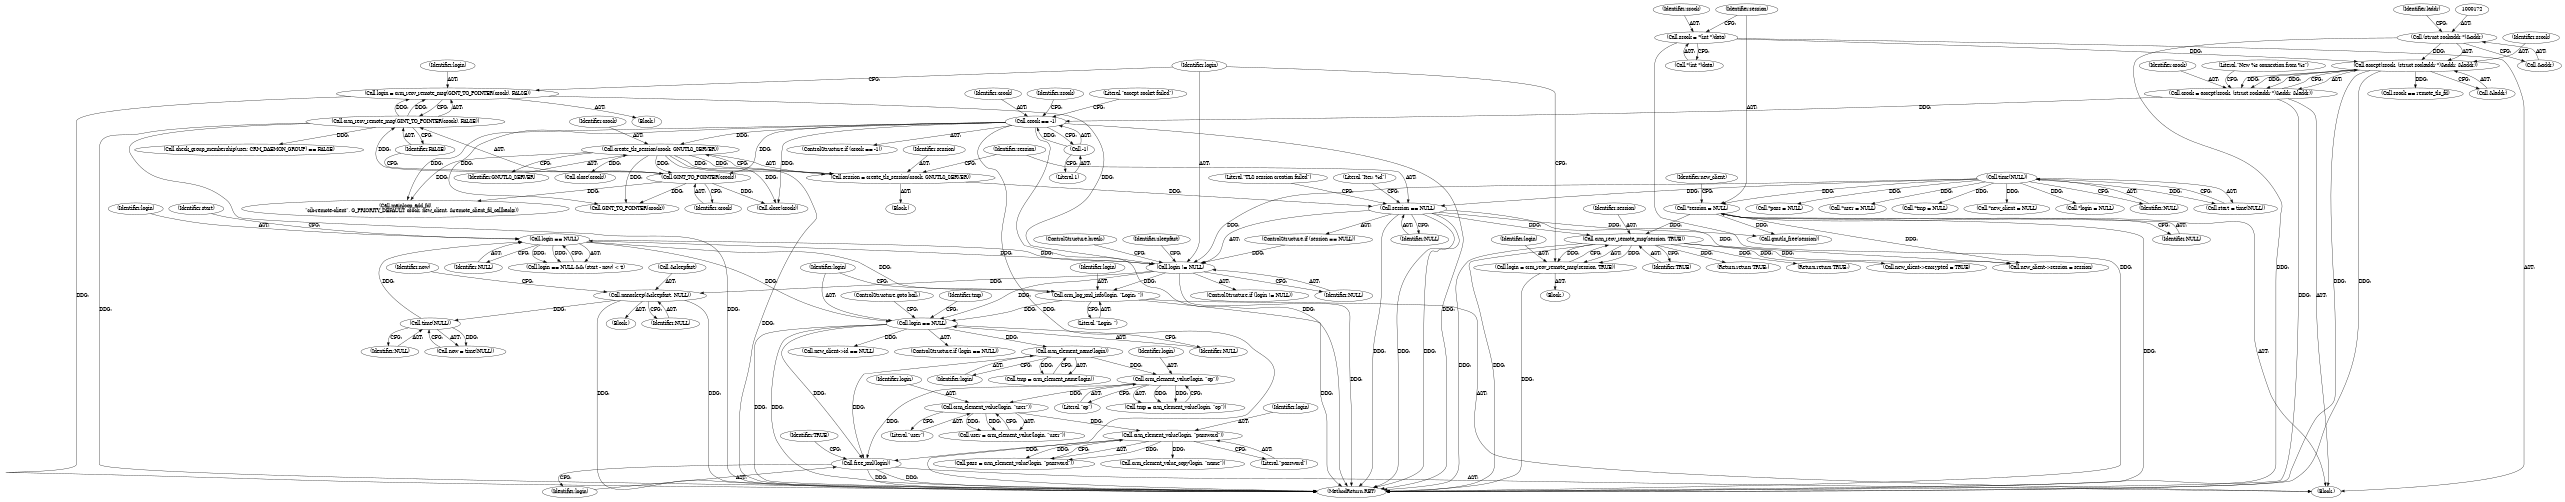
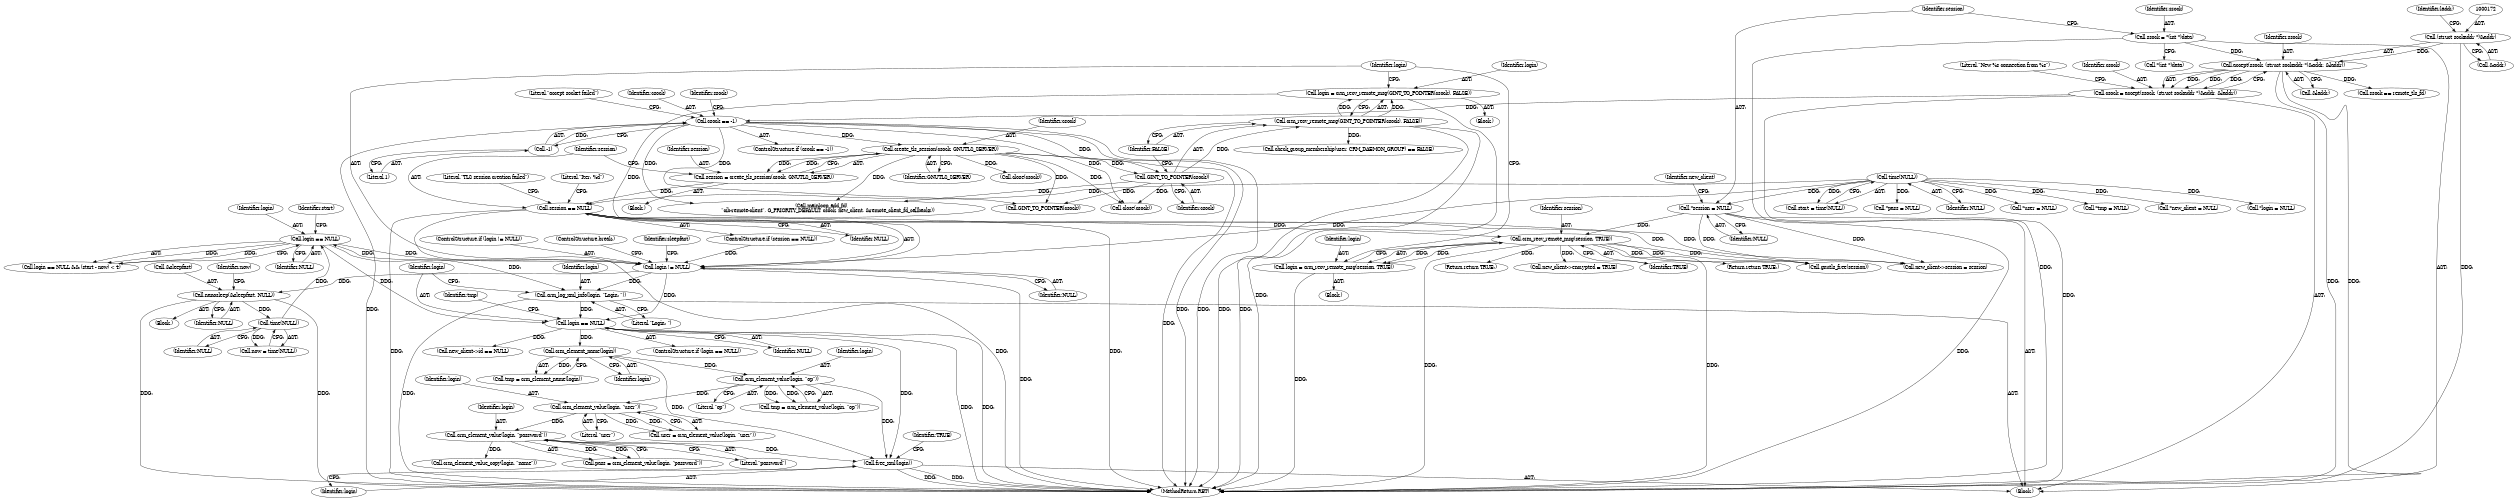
  digraph {
    n1 [label="(Call,free_xml(login))"]
    n2 [label="(Block,)"]
    n3 [label="(MethodReturn,RET)"]
    n4 [label="(Identifier,login)"]
    n5 [label="(Call,crm_element_value(login, \"op\"))"]
    n6 [label="(Call,crm_element_value(login, \"user\"))"]
    n7 [label="(Call,tmp = crm_element_value(login, \"op\"))"]
    n8 [label="(Literal,\"op\")"]
    n9 [label="(Call,crm_element_value(login, \"password\"))"]
    n10 [label="(Literal,\"user\")"]
    n11 [label="(Call,user = crm_element_value(login, \"user\"))"]
    n12 [label="(Call,crm_element_name(login))"]
    n13 [label="(Call,tmp = crm_element_name(login))"]
    n14 [label="(Identifier,login)"]
    n15 [label="(Call,login == NULL)"]
    n16 [label="(ControlStructure,if (login == NULL))"]
    n17 [label="(Identifier,NULL)"]
    n18 [label="(Call,new_client->id == NULL)"]
    n19 [label="(Call,crm_log_xml_info(login, \"Login: \"))"]
    n20 [label="(Literal,\"Login: \")"]
    n21 [label="(Call,login == NULL)"]
    n22 [label="(Call,login != NULL)"]
    n23 [label="(Identifier,NULL)"]
    n24 [label="(Call,login == NULL && (start - now) < 4)"]
    n25 [label="(Call,nanosleep(&sleepfast, NULL))"]
    n26 [label="(Identifier,NULL)"]
    n27 [label="(ControlStructure,if (login != NULL))"]
    n28 [label="(Call,time(NULL))"]
    n29 [label="(Identifier,NULL)"]
    n30 [label="(Block,)"]
    n31 [label="(Call,login = crm_recv_remote_msg(GINT_TO_POINTER(csock), FALSE))"]
    n32 [label="(Call,crm_recv_remote_msg(GINT_TO_POINTER(csock), FALSE))"]
    n33 [label="(Block,)"]
    n34 [label="(Call,check_group_membership(user, CRM_DAEMON_GROUP) == FALSE)"]
    n35 [label="(Identifier,FALSE)"]
    n36 [label="(Call,GINT_TO_POINTER(csock))"]
    n37 [label="(Identifier,csock)"]
    n38 [label="(Call,mainloop_add_fd(\n         \"cib-remote-client\", G_PRIORITY_DEFAULT, csock, new_client, &remote_client_fd_callbacks))"]
    n39 [label="(Call,GINT_TO_POINTER(csock))"]
    n40 [label="(Call,close(csock))"]
    n41 [label="(Call,csock == -1)"]
    n42 [label="(Call,-1)"]
    n43 [label="(Call,create_tls_session(csock, GNUTLS_SERVER))"]
    n44 [label="(ControlStructure,if (csock == -1))"]
    n45 [label="(Literal,1)"]
    n46 [label="(Call,session = create_tls_session(csock, GNUTLS_SERVER))"]
    n47 [label="(Call,close(csock))"]
    n48 [label="(Identifier,GNUTLS_SERVER)"]
    n49 [label="(Call,csock = accept(ssock, (struct sockaddr *)&addr, &laddr))"]
    n50 [label="(Call,accept(ssock, (struct sockaddr *)&addr, &laddr))"]
    n51 [label="(Call,ssock == remote_tls_fd)"]
    n52 [label="(Call,&laddr)"]
    n53 [label="(Call,ssock = *(int *)data)"]
    n54 [label="(Call,*(int *)data)"]
    n55 [label="(Call,(struct sockaddr *)&addr)"]
    n56 [label="(Call,&addr)"]
    n57 [label="(Call,session == NULL)"]
    n58 [label="(Block,)"]
    n59 [label="(Call,login = crm_recv_remote_msg(session, TRUE))"]
    n60 [label="(Call,crm_recv_remote_msg(session, TRUE))"]
    n61 [label="(Block,)"]
    n62 [label="(Call,gnutls_free(session))"]
    n63 [label="(Return,return TRUE;)"]
    n64 [label="(Return,return TRUE;)"]
    n65 [label="(Call,new_client->encrypted = TRUE)"]
    n66 [label="(Identifier,TRUE)"]
    n67 [label="(Call,new_client->session = session)"]
    n68 [label="(Identifier,NULL)"]
    n69 [label="(ControlStructure,if (session == NULL))"]
    n70 [label="(Call,time(NULL))"]
    n71 [label="(Call,*session = NULL)"]
    n72 [label="(Call,*pass = NULL)"]
    n73 [label="(Identifier,NULL)"]
    n74 [label="(Call,*user = NULL)"]
    n75 [label="(Call,*tmp = NULL)"]
    n76 [label="(Call,*new_client = NULL)"]
    n77 [label="(Call,*login = NULL)"]
    n78 [label="(Call,start = time(NULL))"]
    n79 [label="(Identifier,NULL)"]
    n80 [label="(Call,now = time(NULL))"]
    n81 [label="(Identifier,NULL)"]
    n82 [label="(Literal,\"password\")"]
    n83 [label="(Call,pass = crm_element_value(login, \"password\"))"]
    n84 [label="(Call,crm_element_value_copy(login, \"name\"))"]
    n85 [label="(Literal,\"New %s connection from %s\")"]
    n86 [label="(Identifier,session)"]
    n87 [label="(Identifier,ssock)"]
    n88 [label="(Identifier,login)"]
    n89 [label="(Call,&sleepfast)"]
    n90 [label="(Literal,\"accept socket failed\")"]
    n91 [label="(Identifier,laddr)"]
    n92 [label="(Literal,\"TLS session creation failed\")"]
    n93 [label="(Identifier,session)"]
    n94 [label="(Identifier,login)"]
    n95 [label="(Identifier,login)"]
-   n96 [label="(ControlStructure,goto bail;)"]
    n97 [label="(Identifier,login)"]
    n98 [label="(Identifier,csock)"]
    n99 [label="(Identifier,login)"]
    n100 [label="(Identifier,csock)"]
    n101 [label="(Identifier,csock)"]
    n102 [label="(Identifier,tmp)"]
    n103 [label="(Identifier,login)"]
    n104 [label="(Identifier,login)"]
    n105 [label="(ControlStructure,break;)"]
    n106 [label="(Identifier,start)"]
    n107 [label="(Identifier,login)"]
    n108 [label="(Identifier,ssock)"]
    n109 [label="(Identifier,login)"]
    n110 [label="(Literal,\"Iter: %d\")"]
    n111 [label="(Identifier,TRUE)"]
    n112 [label="(Identifier,session)"]
    n113 [label="(Identifier,now)"]
    n114 [label="(Identifier,ssock)"]
    n115 [label="(Identifier,session)"]
    n116 [label="(Identifier,sleepfast)"]
    n117 [label="(Identifier,new_client)"]
    1000172
    n1 -> n2 [label="AST: "]
    n1 -> n3 [label="DDG: "]
    n1 -> n3 [label="DDG: "]
    n1 -> n4 [label="CFG: "]
    n4 -> n1 [label="AST: "]
    n5 -> n1 [label="DDG: "]
    n5 -> n6 [label="DDG: "]
    n5 -> n7 [label="AST: "]
    n5 -> n7 [label="DDG: "]
    n5 -> n7 [label="DDG: "]
    n5 -> n8 [label="CFG: "]
    n6 -> n9 [label="DDG: "]
    n6 -> n10 [label="CFG: "]
    n6 -> n11 [label="AST: "]
    n6 -> n11 [label="DDG: "]
    n6 -> n11 [label="DDG: "]
    n7 -> n5 [label="CFG: "]
    n8 -> n5 [label="AST: "]
    n9 -> n1 [label="DDG: "]
    n9 -> n82 [label="CFG: "]
    n9 -> n83 [label="AST: "]
    n9 -> n83 [label="DDG: "]
    n9 -> n83 [label="DDG: "]
    n9 -> n84 [label="DDG: "]
    n10 -> n6 [label="AST: "]
    n11 -> n6 [label="CFG: "]
    n12 -> n1 [label="DDG: "]
    n12 -> n5 [label="DDG: "]
    n12 -> n13 [label="AST: "]
    n12 -> n13 [label="DDG: "]
    n12 -> n14 [label="CFG: "]
    n13 -> n12 [label="CFG: "]
    n14 -> n12 [label="AST: "]
    n15 -> n1 [label="DDG: "]
    n15 -> n3 [label="DDG: "]
    n15 -> n3 [label="DDG: "]
    n15 -> n12 [label="DDG: "]
    n15 -> n16 [label="AST: "]
    n15 -> n17 [label="CFG: "]
    n15 -> n18 [label="DDG: "]
    n17 -> n15 [label="AST: "]
    n19 -> n2 [label="AST: "]
    n19 -> n3 [label="DDG: "]
    n19 -> n15 [label="DDG: "]
    n19 -> n20 [label="CFG: "]
    n20 -> n19 [label="AST: "]
    n21 -> n15 [label="DDG: "]
    n21 -> n19 [label="DDG: "]
    n21 -> n22 [label="DDG: "]
    n21 -> n23 [label="CFG: "]
    n21 -> n24 [label="AST: "]
    n21 -> n24 [label="DDG: "]
    n21 -> n24 [label="DDG: "]
    n22 -> n3 [label="DDG: "]
    n22 -> n15 [label="DDG: "]
    n22 -> n19 [label="DDG: "]
    n22 -> n21 [label="DDG: "]
    n22 -> n25 [label="DDG: "]
    n22 -> n26 [label="CFG: "]
-   n22 -> n27 [label="AST: "]
+   n27 -> n22 [label="AST: "]
    n23 -> n21 [label="AST: "]
    n24 -> n21 [label="CFG: "]
    n25 -> n3 [label="DDG: "]
    n25 -> n3 [label="DDG: "]
    n25 -> n28 [label="DDG: "]
    n25 -> n29 [label="CFG: "]
    n25 -> n30 [label="AST: "]
    n26 -> n22 [label="AST: "]
    n28 -> n21 [label="DDG: "]
    n28 -> n80 [label="AST: "]
    n28 -> n80 [label="DDG: "]
    n28 -> n81 [label="CFG: "]
    n29 -> n25 [label="AST: "]
    n31 -> n3 [label="DDG: "]
    n31 -> n22 [label="DDG: "]
    n31 -> n32 [label="CFG: "]
    n31 -> n33 [label="AST: "]
    n32 -> n3 [label="DDG: "]
    n32 -> n3 [label="DDG: "]
    n32 -> n31 [label="AST: "]
    n32 -> n31 [label="DDG: "]
    n32 -> n31 [label="DDG: "]
    n32 -> n34 [label="DDG: "]
    n32 -> n35 [label="CFG: "]
    n35 -> n32 [label="AST: "]
    n35 -> n36 [label="CFG: "]
    n36 -> n32 [label="AST: "]
    n36 -> n32 [label="DDG: "]
    n36 -> n37 [label="CFG: "]
    n36 -> n38 [label="DDG: "]
    n36 -> n39 [label="DDG: "]
    n36 -> n40 [label="DDG: "]
    n37 -> n36 [label="AST: "]
    n41 -> n3 [label="DDG: "]
    n41 -> n3 [label="DDG: "]
    n41 -> n3 [label="DDG: "]
    n41 -> n36 [label="DDG: "]
    n41 -> n38 [label="DDG: "]
    n41 -> n39 [label="DDG: "]
    n41 -> n40 [label="DDG: "]
    n41 -> n42 [label="CFG: "]
    n41 -> n43 [label="DDG: "]
    n41 -> n44 [label="AST: "]
    n42 -> n41 [label="AST: "]
    n42 -> n41 [label="DDG: "]
    n42 -> n45 [label="CFG: "]
    n43 -> n3 [label="DDG: "]
    n43 -> n36 [label="DDG: "]
    n43 -> n38 [label="DDG: "]
    n43 -> n39 [label="DDG: "]
    n43 -> n40 [label="DDG: "]
    n43 -> n46 [label="AST: "]
    n43 -> n46 [label="DDG: "]
    n43 -> n46 [label="DDG: "]
    n43 -> n47 [label="DDG: "]
    n43 -> n48 [label="CFG: "]
    n45 -> n42 [label="AST: "]
    n46 -> n43 [label="CFG: "]
    n46 -> n57 [label="DDG: "]
    n46 -> n58 [label="AST: "]
    n48 -> n43 [label="AST: "]
    n49 -> n2 [label="AST: "]
    n49 -> n3 [label="DDG: "]
    n49 -> n41 [label="DDG: "]
    n49 -> n50 [label="CFG: "]
    n50 -> n3 [label="DDG: "]
    n50 -> n3 [label="DDG: "]
    n50 -> n49 [label="AST: "]
    n50 -> n49 [label="DDG: "]
    n50 -> n49 [label="DDG: "]
    n50 -> n49 [label="DDG: "]
    n50 -> n51 [label="DDG: "]
    n50 -> n52 [label="CFG: "]
    n52 -> n50 [label="AST: "]
    n53 -> n2 [label="AST: "]
    n53 -> n3 [label="DDG: "]
    n53 -> n50 [label="DDG: "]
    n53 -> n54 [label="CFG: "]
-   n54 -> n53 [label="AST: "]
    n55 -> n3 [label="DDG: "]
    n55 -> n50 [label="AST: "]
    n55 -> n50 [label="DDG: "]
    n55 -> n56 [label="CFG: "]
    n56 -> n55 [label="AST: "]
    n57 -> n3 [label="DDG: "]
    n57 -> n3 [label="DDG: "]
    n57 -> n3 [label="DDG: "]
    n57 -> n22 [label="AST: "]
    n57 -> n60 [label="DDG: "]
    n57 -> n62 [label="DDG: "]
    n57 -> n67 [label="DDG: "]
    n57 -> n68 [label="CFG: "]
    n57 -> n69 [label="AST: "]
    n59 -> n3 [label="DDG: "]
    n59 -> n60 [label="CFG: "]
    n59 -> n61 [label="AST: "]
    n60 -> n3 [label="DDG: "]
    n60 -> n3 [label="DDG: "]
    n60 -> n59 [label="AST: "]
    n60 -> n59 [label="DDG: "]
    n60 -> n59 [label="DDG: "]
+   n60 -> n62 [label="DDG: "]
    n60 -> n63 [label="DDG: "]
    n60 -> n64 [label="DDG: "]
    n60 -> n65 [label="DDG: "]
    n60 -> n66 [label="CFG: "]
    n60 -> n67 [label="DDG: "]
    n66 -> n60 [label="AST: "]
    n68 -> n57 [label="AST: "]
    n69 -> n22 [label="DDG: "]
    n70 -> n22 [label="DDG: "]
    n70 -> n57 [label="DDG: "]
    n70 -> n71 [label="DDG: "]
    n70 -> n72 [label="DDG: "]
    n70 -> n73 [label="CFG: "]
    n70 -> n74 [label="DDG: "]
    n70 -> n75 [label="DDG: "]
    n70 -> n76 [label="DDG: "]
    n70 -> n77 [label="DDG: "]
    n70 -> n78 [label="AST: "]
    n70 -> n78 [label="DDG: "]
    n71 -> n2 [label="AST: "]
    n71 -> n3 [label="DDG: "]
    n71 -> n60 [label="DDG: "]
    n71 -> n62 [label="DDG: "]
    n71 -> n67 [label="DDG: "]
    n71 -> n79 [label="CFG: "]
    n73 -> n70 [label="AST: "]
    n78 -> n70 [label="CFG: "]
    n79 -> n71 [label="AST: "]
    n80 -> n28 [label="CFG: "]
    n81 -> n28 [label="AST: "]
    n82 -> n9 [label="AST: "]
    n83 -> n9 [label="CFG: "]
    n85 -> n49 [label="CFG: "]
    n86 -> n60 [label="AST: "]
    n87 -> n53 [label="AST: "]
    n88 -> n19 [label="AST: "]
    n89 -> n25 [label="AST: "]
    n90 -> n41 [label="CFG: "]
    n91 -> n55 [label="CFG: "]
    n92 -> n57 [label="CFG: "]
    n93 -> n53 [label="CFG: "]
    n93 -> n71 [label="AST: "]
    n94 -> n21 [label="AST: "]
    n95 -> n9 [label="AST: "]
-   n96 -> n15 [label="CFG: "]
    n97 -> n22 [label="AST: "]
    n97 -> n31 [label="CFG: "]
    n97 -> n59 [label="CFG: "]
    n98 -> n43 [label="AST: "]
    n99 -> n31 [label="AST: "]
    n100 -> n49 [label="AST: "]
    n101 -> n41 [label="AST: "]
    n102 -> n15 [label="CFG: "]
    n103 -> n5 [label="AST: "]
    n104 -> n59 [label="AST: "]
    n105 -> n22 [label="CFG: "]
    n106 -> n21 [label="CFG: "]
    n107 -> n15 [label="AST: "]
    n107 -> n19 [label="CFG: "]
    n108 -> n50 [label="AST: "]
    n109 -> n6 [label="AST: "]
    n110 -> n57 [label="CFG: "]
    n111 -> n1 [label="CFG: "]
    n112 -> n46 [label="CFG: "]
    n112 -> n57 [label="AST: "]
    n113 -> n25 [label="CFG: "]
    n114 -> n41 [label="CFG: "]
    n115 -> n46 [label="AST: "]
    n116 -> n22 [label="CFG: "]
    n117 -> n71 [label="CFG: "]
    1000172 -> n55 [label="AST: "]
  }
